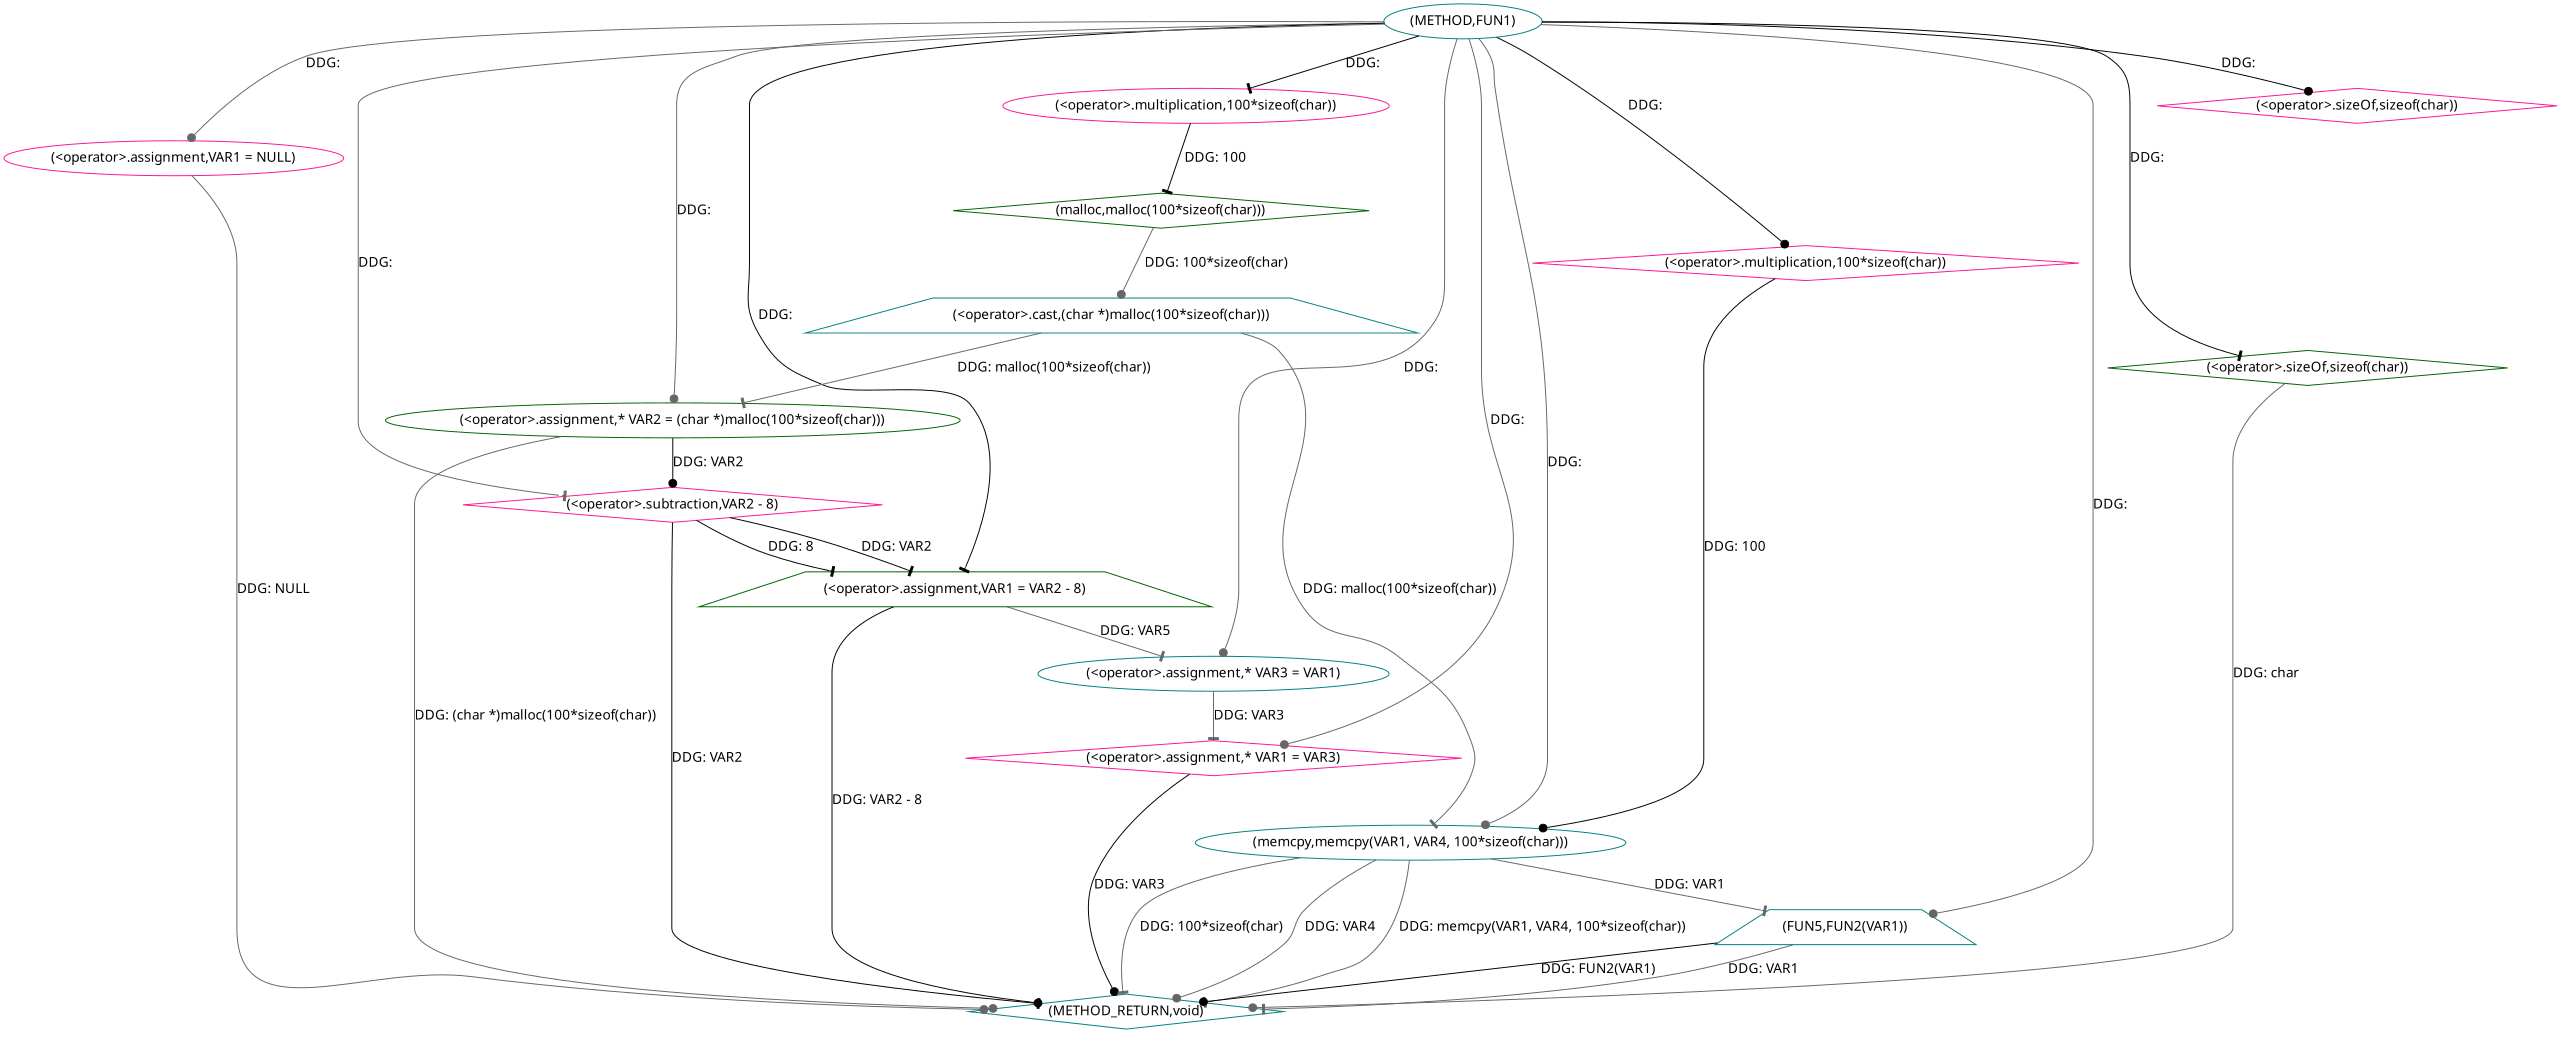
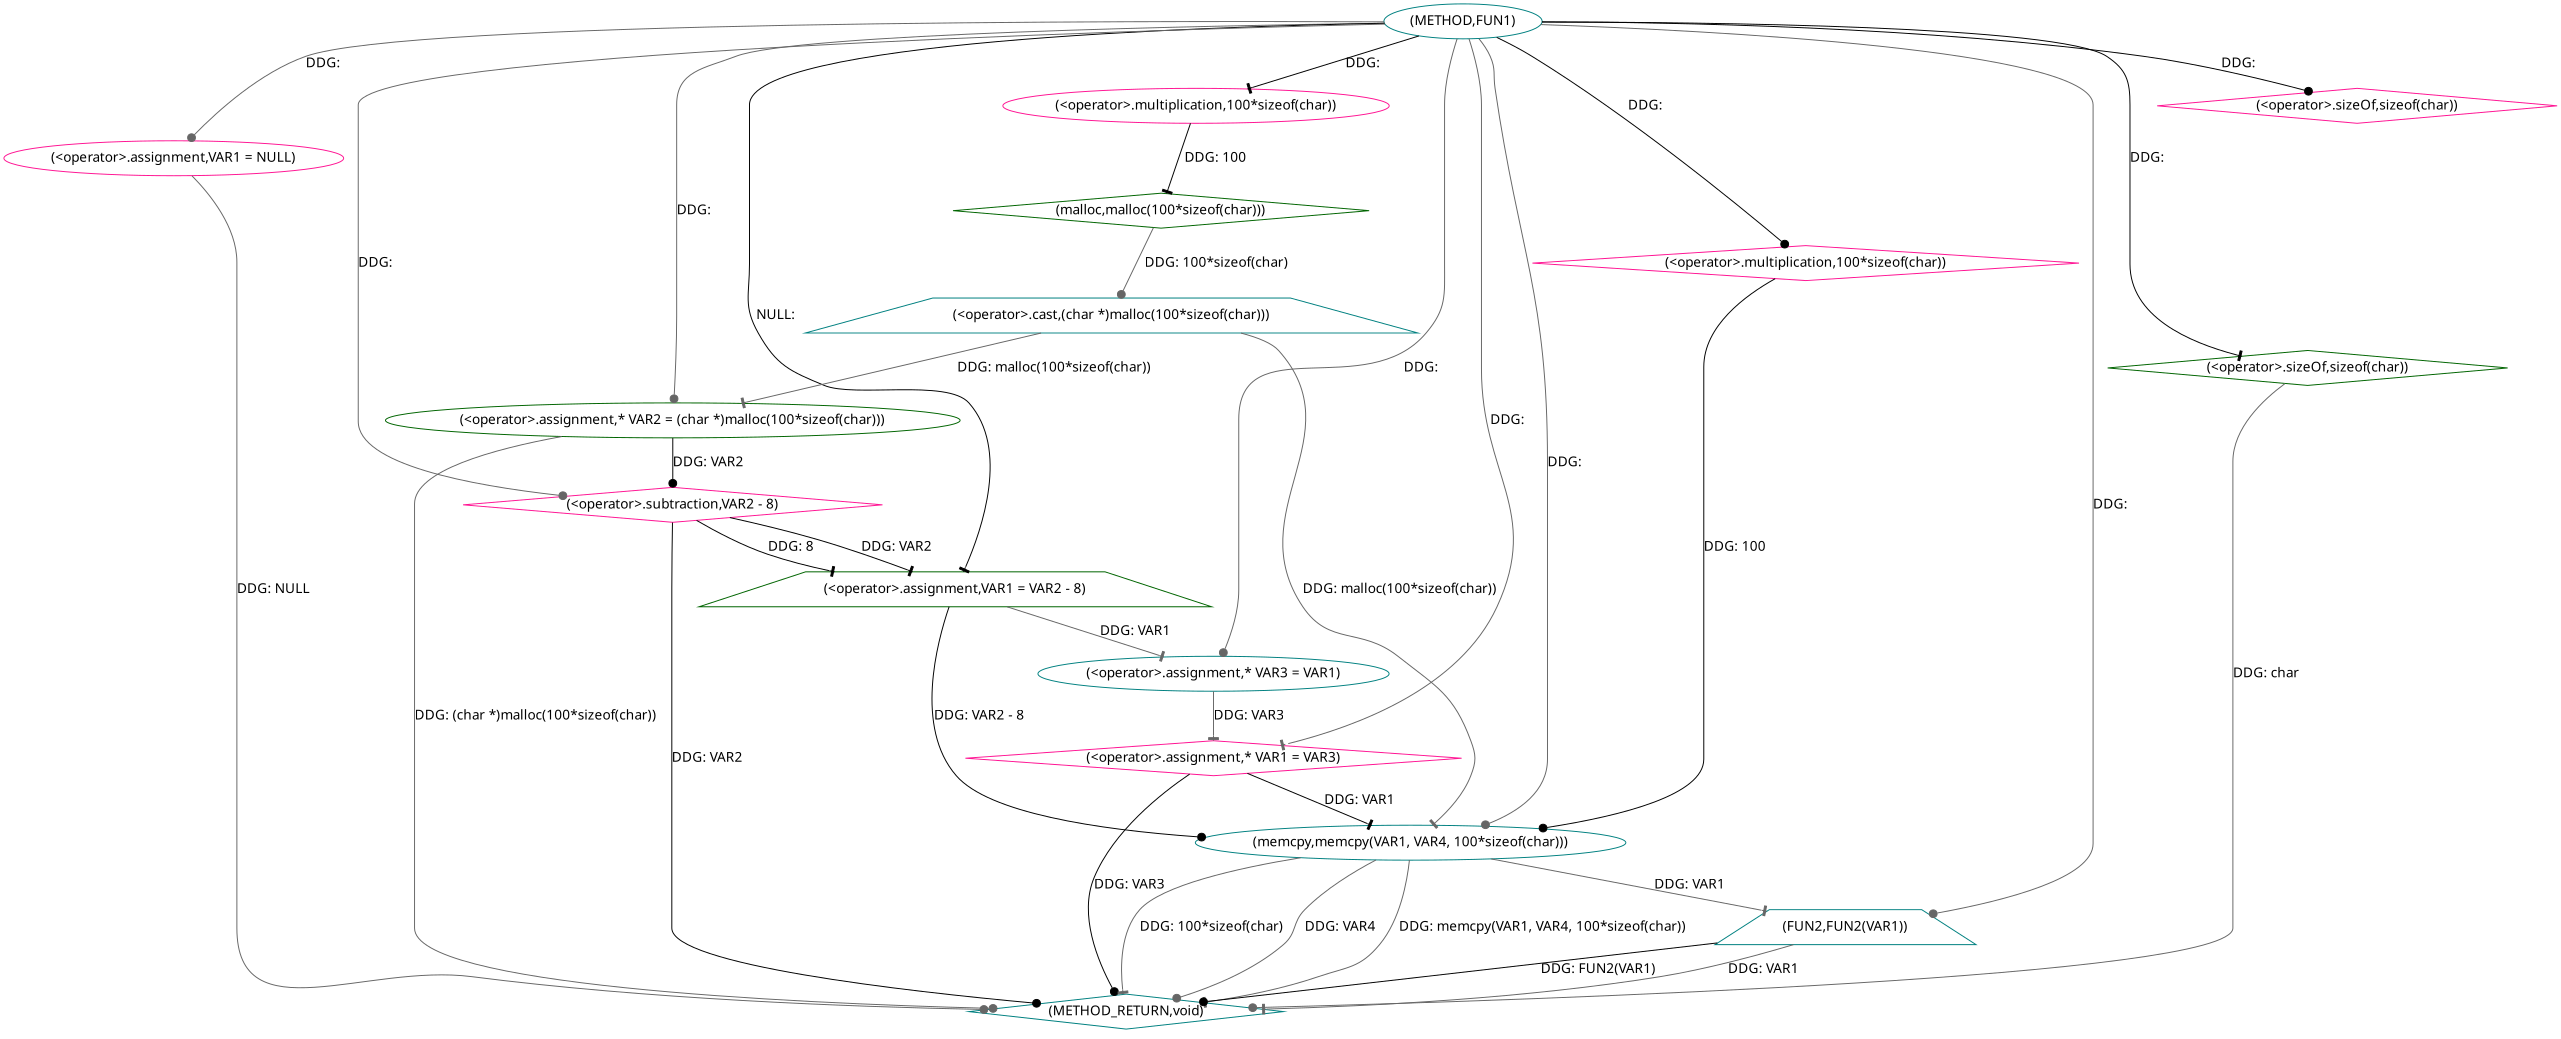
  digraph {
    fontname="Noto Sans"
    node [color=teal fontname="Noto Sans" shape=diamond]
    edge [arrowhead=dot color=gray40 fontname="Noto Sans"]
    n1 [label="(METHOD,FUN1)" shape=ellipse]
    n2 [color=deeppink label="(<operator>.assignment,VAR1 = NULL)" shape=ellipse]
    n3 [color=darkgreen label="(<operator>.assignment,* VAR2 = (char *)malloc(100*sizeof(char)))" shape=ellipse]
    n4 [color=deeppink label="(<operator>.multiplication,100*sizeof(char))" shape=ellipse]
    n5 [color=deeppink label="(<operator>.sizeOf,sizeof(char))"]
    n6 [color=darkgreen label="(<operator>.assignment,VAR1 = VAR2 - 8)" shape=trapezium]
    n7 [color=deeppink label="(<operator>.subtraction,VAR2 - 8)"]
    n8 [label="(<operator>.assignment,* VAR3 = VAR1)" shape=ellipse]
    n9 [color=deeppink label="(<operator>.assignment,* VAR1 = VAR3)"]
    n10 [label="(memcpy,memcpy(VAR1, VAR4, 100*sizeof(char)))" shape=ellipse]
    n11 [color=deeppink label="(<operator>.multiplication,100*sizeof(char))"]
    n12 [color=darkgreen label="(<operator>.sizeOf,sizeof(char))"]
-   n13 [label="(FUN5,FUN2(VAR1))" shape=trapezium]
+   n13 [label="(FUN2,FUN2(VAR1))" shape=trapezium]
    n14 [label="(METHOD_RETURN,void)"]
    n15 [color=darkgreen label="(malloc,malloc(100*sizeof(char)))"]
    n16 [label="(<operator>.cast,(char *)malloc(100*sizeof(char)))" shape=trapezium]
    n1 -> n2 [label="DDG: "]
    n1 -> n3 [label="DDG: "]
    n1 -> n4 [arrowhead=tee color=black label="DDG: "]
    n1 -> n5 [color=black label="DDG: "]
-   n1 -> n6 [arrowhead=tee color=black label="DDG: "]
-   n1 -> n7 [arrowhead=tee label="DDG: "]
+   n1 -> n6 [arrowhead=tee color=black label="NULL: "]
+   n1 -> n7 [label="DDG: "]
    n1 -> n8 [label="DDG: "]
-   n1 -> n9 [label="DDG: "]
+   n1 -> n9 [arrowhead=tee label="DDG: "]
    n1 -> n10 [label="DDG: "]
    n1 -> n11 [color=black label="DDG: "]
    n1 -> n12 [arrowhead=tee color=black label="DDG: "]
    n1 -> n13 [label="DDG: "]
    n2 -> n14 [label="DDG: NULL"]
    n3 -> n7 [color=black label="DDG: VAR2"]
    n3 -> n14 [label="DDG: (char *)malloc(100*sizeof(char))"]
    n4 -> n15 [arrowhead=tee color=black label="DDG: 100"]
-   n6 -> n8 [arrowhead=tee label="DDG: VAR5"]
-   n6 -> n14 [color=black label="DDG: VAR2 - 8"]
+   n6 -> n8 [arrowhead=tee label="DDG: VAR1"]
+   n6 -> n10 [color=black label="DDG: VAR2 - 8"]
    n7 -> n6 [arrowhead=tee color=black label="DDG: VAR2"]
    n7 -> n6 [arrowhead=tee color=black label="DDG: 8"]
-   n7 -> n14 [arrowhead=tee color=black label="DDG: VAR2"]
+   n7 -> n14 [color=black label="DDG: VAR2"]
    n8 -> n9 [arrowhead=tee label="DDG: VAR3"]
+   n9 -> n10 [arrowhead=tee color=black label="DDG: VAR1"]
    n9 -> n14 [color=black label="DDG: VAR3"]
    n10 -> n13 [arrowhead=tee label="DDG: VAR1"]
    n10 -> n14 [arrowhead=tee label="DDG: 100*sizeof(char)"]
    n10 -> n14 [arrowhead=tee label="DDG: memcpy(VAR1, VAR4, 100*sizeof(char))"]
    n10 -> n14 [label="DDG: VAR4"]
    n11 -> n10 [color=black label="DDG: 100"]
    n12 -> n14 [label="DDG: char"]
    n13 -> n14 [color=black label="DDG: FUN2(VAR1)"]
    n13 -> n14 [arrowhead=tee label="DDG: VAR1"]
    n15 -> n16 [label="DDG: 100*sizeof(char)"]
    n16 -> n3 [arrowhead=tee label="DDG: malloc(100*sizeof(char))"]
    n16 -> n10 [arrowhead=tee label="DDG: malloc(100*sizeof(char))"]
  }
